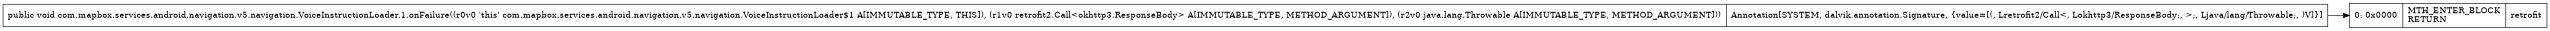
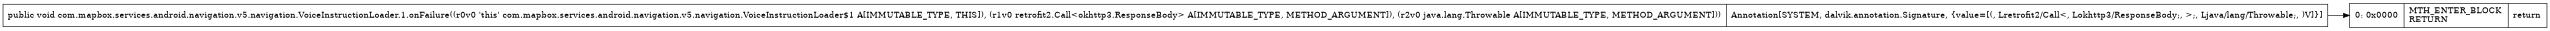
  digraph {
    rankdir=LR
    node [shape=record]
-   n1 [label="{0\:\ 0x0000|MTH_ENTER_BLOCK\lRETURN\l|retrofit\l}"]
+   n1 [label="{0\:\ 0x0000|MTH_ENTER_BLOCK\lRETURN\l|return\l}"]
    n2 [label="{public void com.mapbox.services.android.navigation.v5.navigation.VoiceInstructionLoader.1.onFailure((r0v0 'this' com.mapbox.services.android.navigation.v5.navigation.VoiceInstructionLoader$1 A[IMMUTABLE_TYPE, THIS]), (r1v0 retrofit2.Call\<okhttp3.ResponseBody\> A[IMMUTABLE_TYPE, METHOD_ARGUMENT]), (r2v0 java.lang.Throwable A[IMMUTABLE_TYPE, METHOD_ARGUMENT]))  | Annotation[SYSTEM, dalvik.annotation.Signature, \{value=[(, Lretrofit2\/Call\<, Lokhttp3\/ResponseBody;, \>;, Ljava\/lang\/Throwable;, )V]\}]\l}"]
    n2 -> n1
  }
